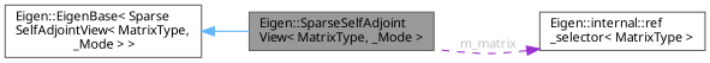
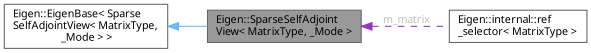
  digraph {
    rankdir=LR
    fontname="Noto Sans"
    node [color=gray40 fillcolor=white fontname="Noto Sans" fontsize=10 shape=box style=filled]
    edge [dir=back fontname="Noto Sans" fontsize=10 labelfontname=Helvetica labelfontsize=10]
    n1 [fillcolor=grey60 fontcolor=black height=0.2 label="Eigen::SparseSelfAdjoint\lView\< MatrixType, _Mode \>" width=0.4]
    n2 [height=0.2 label="Eigen::EigenBase\< Sparse\lSelfAdjointView\< MatrixType,\l _Mode \> \>" width=0.4]
    n3 [height=0.2 label="Eigen::internal::ref\l_selector\< MatrixType \>" width=0.4]
    n2 -> n1 [color=steelblue1 style=solid]
-   n3 -> n1 [color=darkorchid3 fontcolor=grey label=" m_matrix" style=dashed]
+   n1 -> n3 [color=darkorchid3 fontcolor=grey label=" m_matrix" style=dashed]
  }
